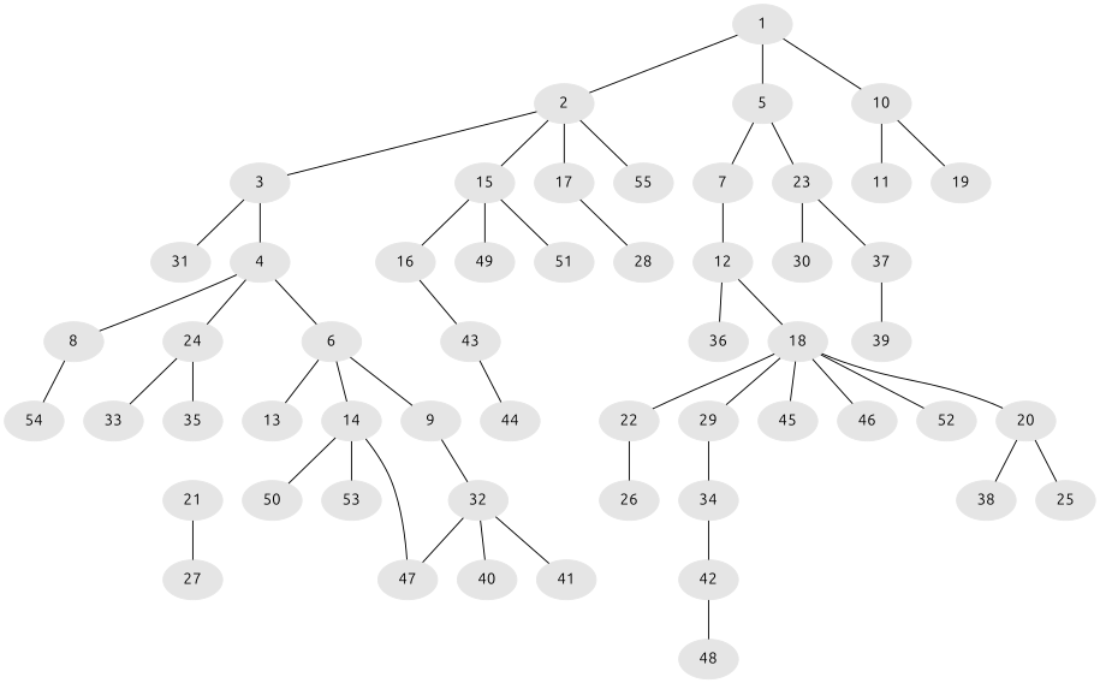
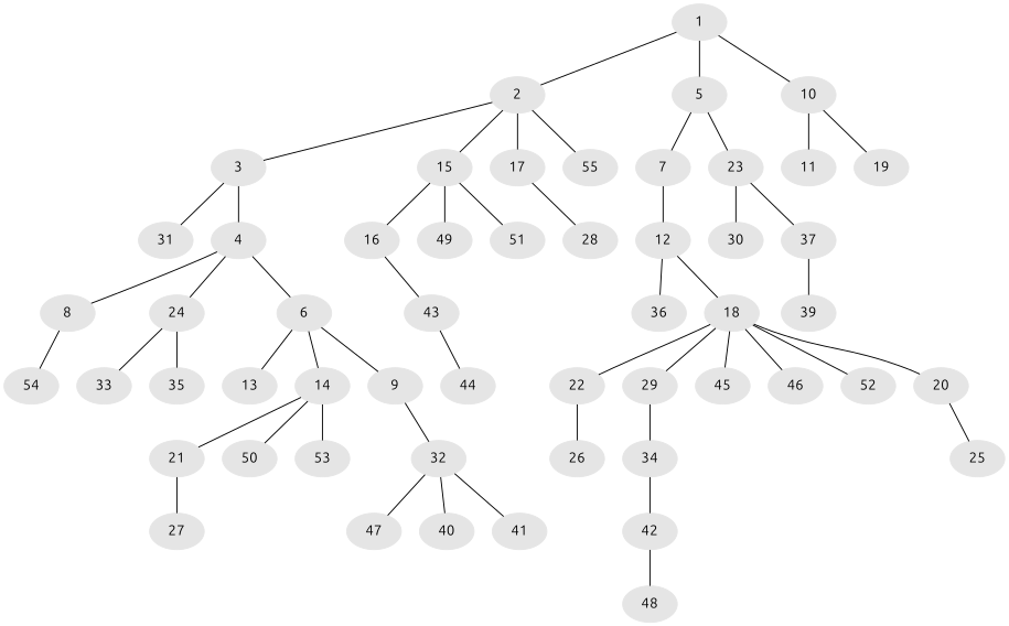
  graph {
    fontname=Ubuntu
    node [color=gray90 fontname=Ubuntu style=filled]
    edge [fontname=Ubuntu]
    1
    2
    5
    10
    3
    15
    17
    55
    7
    23
    11
    19
    4
    31
    16
    49
    51
    28
    6
    8
    24
    9
    13
    14
    54
    33
    35
    12
    37
    30
    32
    21
    50
    53
    18
    36
    39
    41
    40
    47
    20
    22
    29
    45
    46
    52
    27
    43
    44
    25
-   38
    26
    34
    42
    48
    1 -- 2
    1 -- 5
    1 -- 10
    2 -- 3
    2 -- 15
    2 -- 17
    2 -- 55
    5 -- 7
    5 -- 23
    10 -- 11
    10 -- 19
    3 -- 4
    3 -- 31
    15 -- 16
    15 -- 49
    15 -- 51
    17 -- 28
    7 -- 12
    23 -- 37
    23 -- 30
    4 -- 6
    4 -- 8
    4 -- 24
    16 -- 43
    6 -- 9
    6 -- 13
    6 -- 14
    8 -- 54
    24 -- 33
    24 -- 35
    9 -- 32
-   14 -- 47
+   14 -- 21
    14 -- 50
    14 -- 53
    12 -- 18
    12 -- 36
    37 -- 39
    32 -- 41
    32 -- 40
    32 -- 47
    21 -- 27
    18 -- 20
    18 -- 22
    18 -- 29
    18 -- 45
    18 -- 46
    18 -- 52
    20 -- 25
-   20 -- 38
    22 -- 26
    29 -- 34
    43 -- 44
    34 -- 42
    42 -- 48
  }
